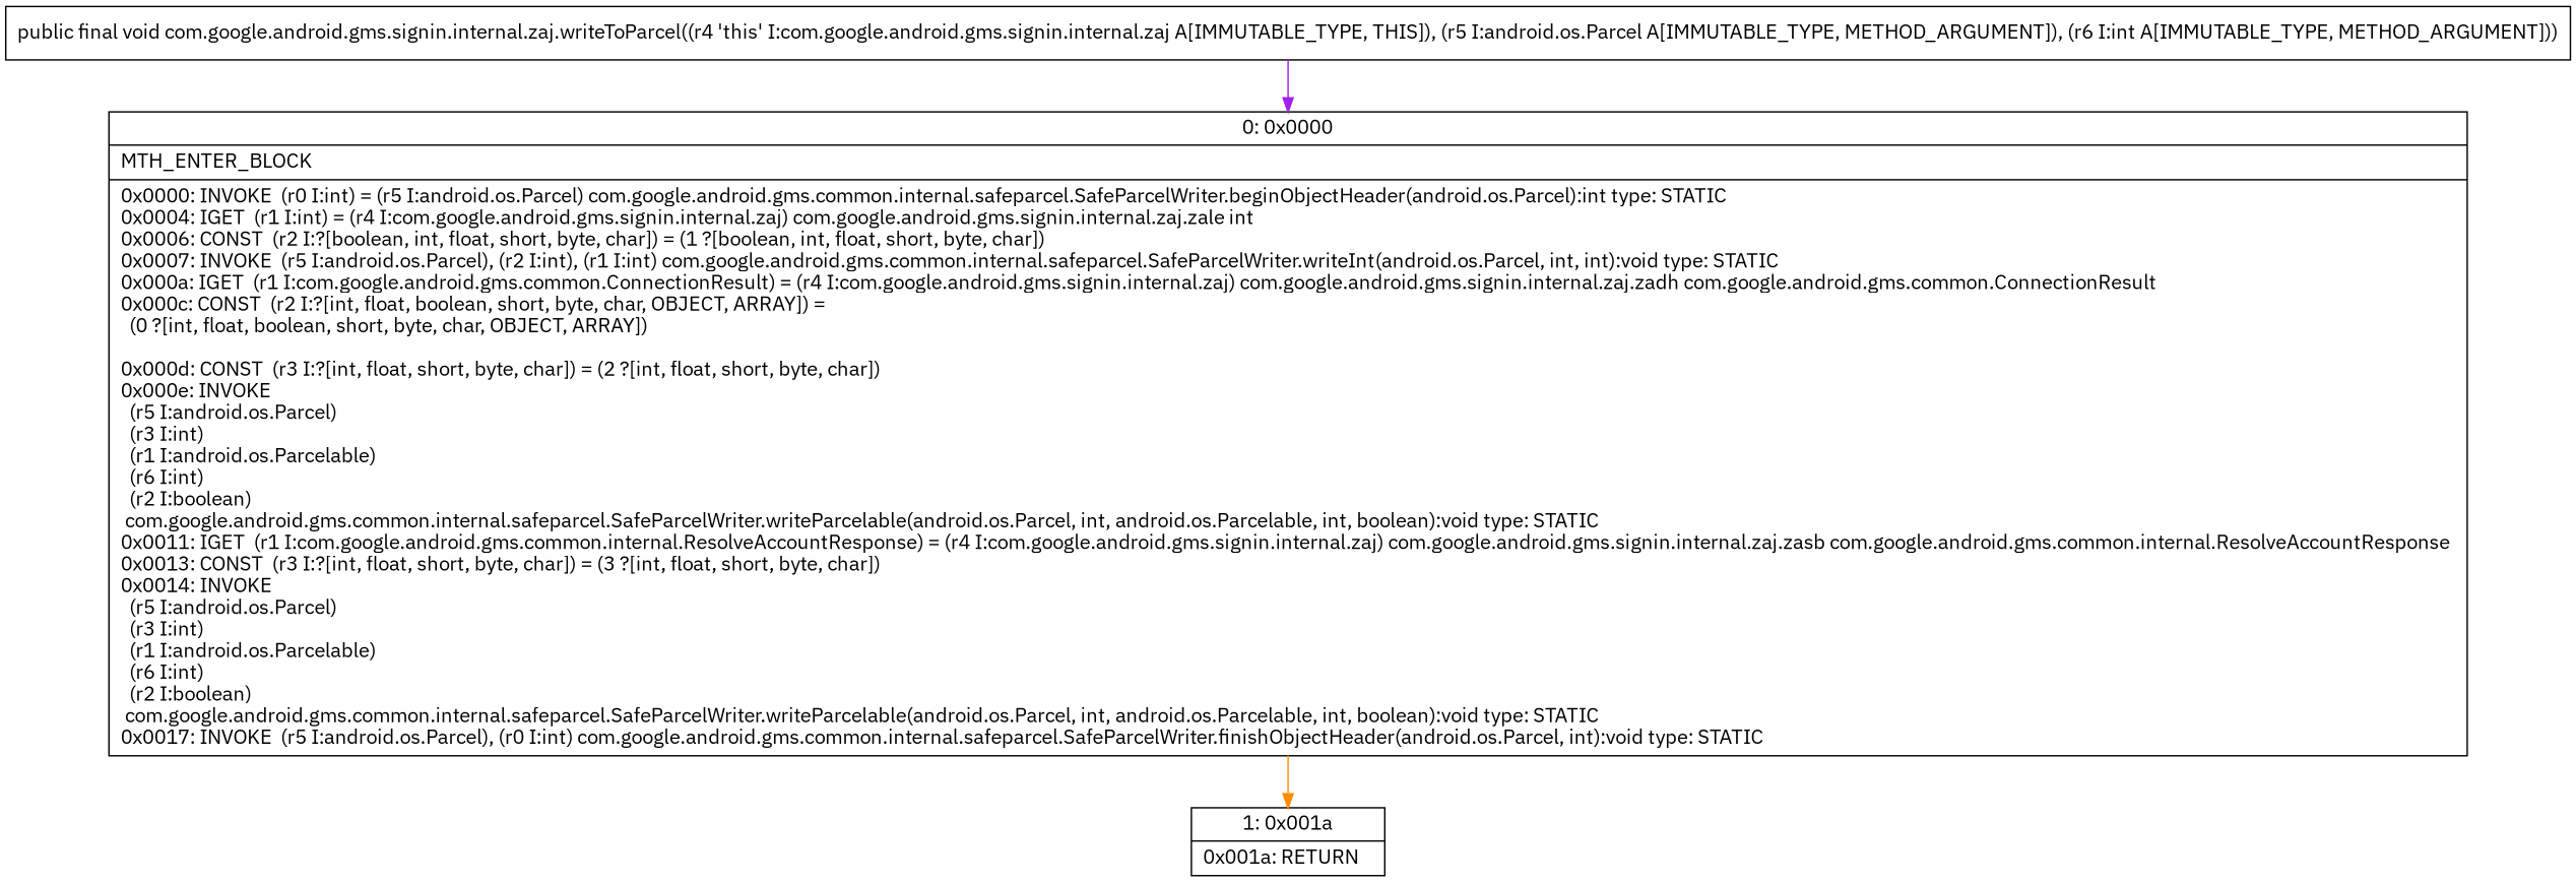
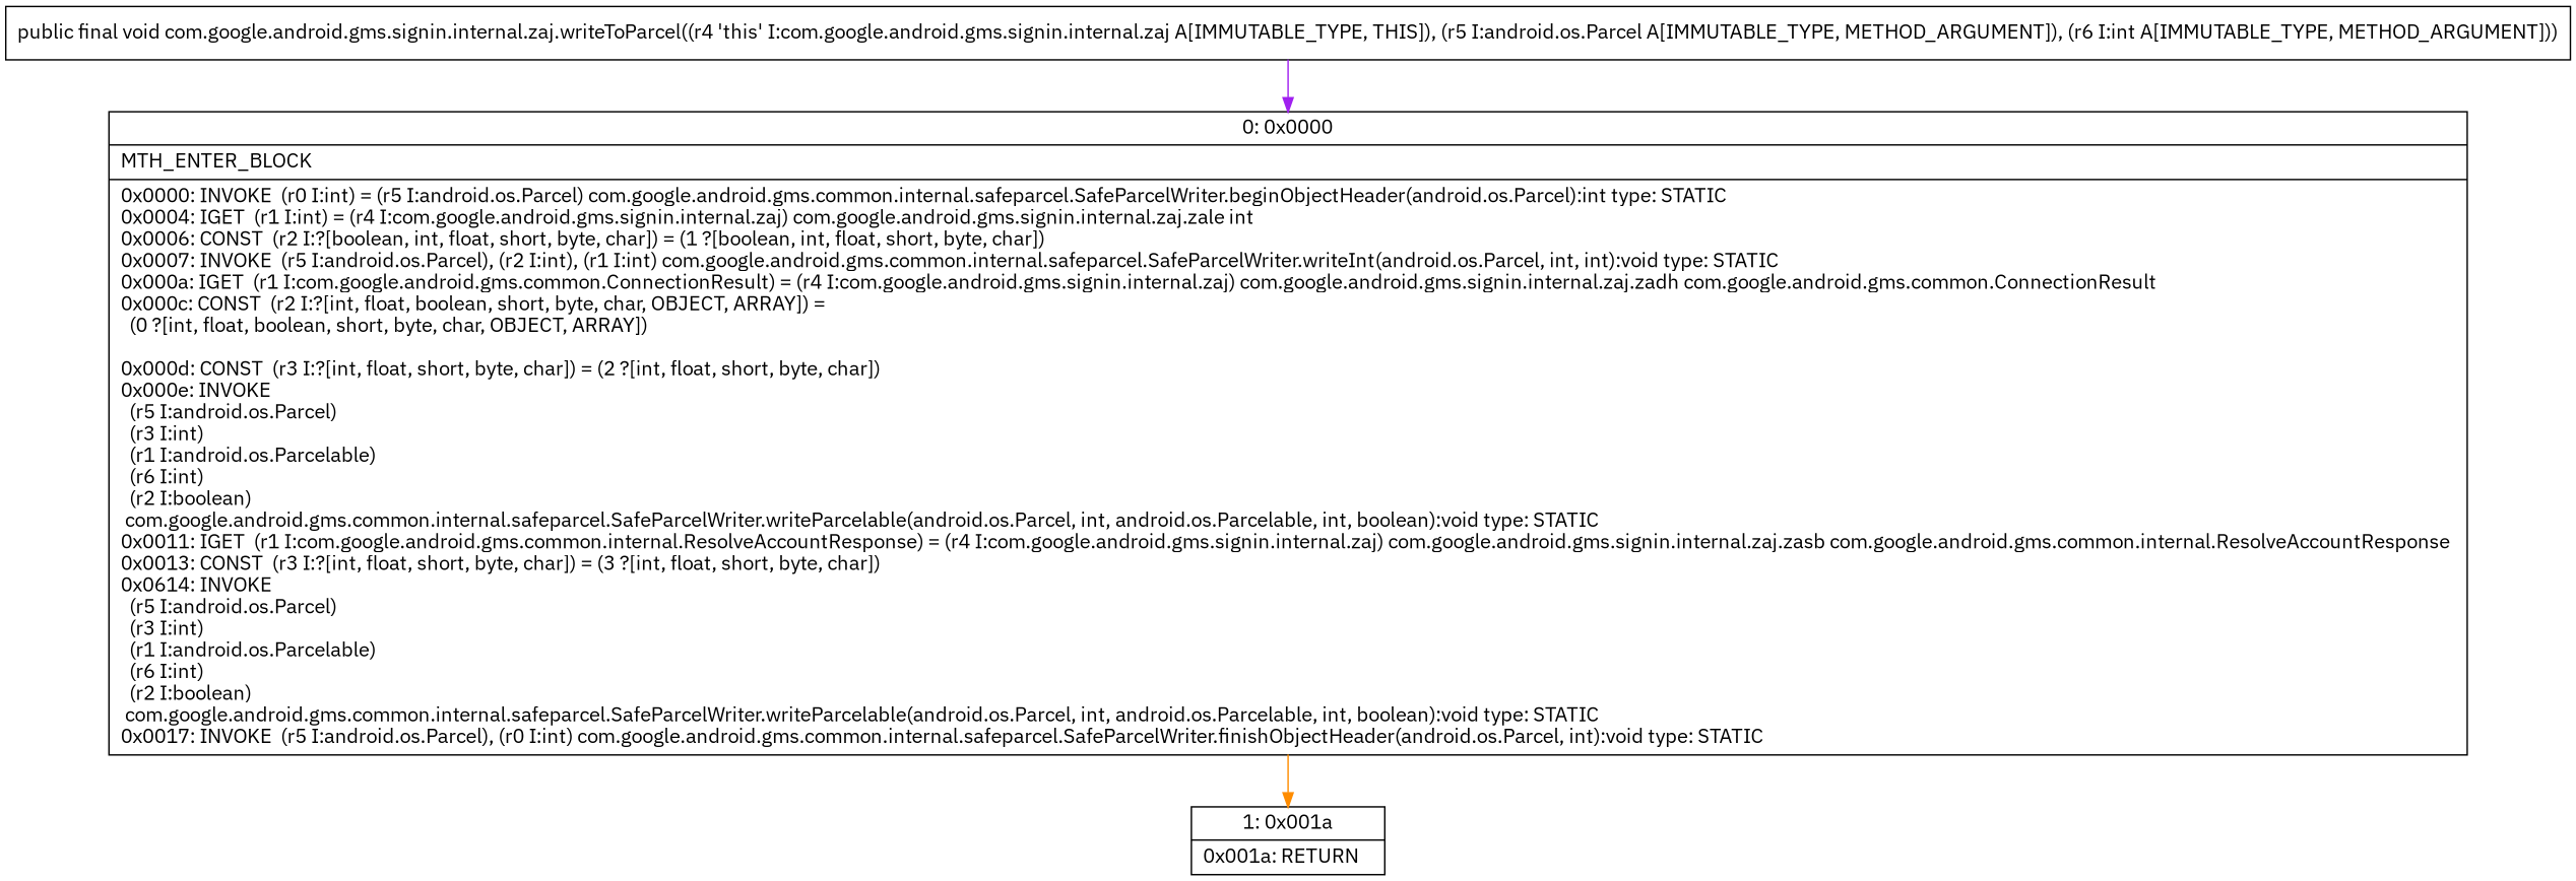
  digraph {
    fontname="IBM Plex Sans"
    node [shape=record fontname="IBM Plex Sans"]
    edge [fontname="IBM Plex Sans"]
-   n1 [label="{0\:\ 0x0000|MTH_ENTER_BLOCK\l|0x0000: INVOKE  (r0 I:int) = (r5 I:android.os.Parcel) com.google.android.gms.common.internal.safeparcel.SafeParcelWriter.beginObjectHeader(android.os.Parcel):int type: STATIC \l0x0004: IGET  (r1 I:int) = (r4 I:com.google.android.gms.signin.internal.zaj) com.google.android.gms.signin.internal.zaj.zale int \l0x0006: CONST  (r2 I:?[boolean, int, float, short, byte, char]) = (1 ?[boolean, int, float, short, byte, char]) \l0x0007: INVOKE  (r5 I:android.os.Parcel), (r2 I:int), (r1 I:int) com.google.android.gms.common.internal.safeparcel.SafeParcelWriter.writeInt(android.os.Parcel, int, int):void type: STATIC \l0x000a: IGET  (r1 I:com.google.android.gms.common.ConnectionResult) = (r4 I:com.google.android.gms.signin.internal.zaj) com.google.android.gms.signin.internal.zaj.zadh com.google.android.gms.common.ConnectionResult \l0x000c: CONST  (r2 I:?[int, float, boolean, short, byte, char, OBJECT, ARRAY]) = \l  (0 ?[int, float, boolean, short, byte, char, OBJECT, ARRAY])\l \l0x000d: CONST  (r3 I:?[int, float, short, byte, char]) = (2 ?[int, float, short, byte, char]) \l0x000e: INVOKE  \l  (r5 I:android.os.Parcel)\l  (r3 I:int)\l  (r1 I:android.os.Parcelable)\l  (r6 I:int)\l  (r2 I:boolean)\l com.google.android.gms.common.internal.safeparcel.SafeParcelWriter.writeParcelable(android.os.Parcel, int, android.os.Parcelable, int, boolean):void type: STATIC \l0x0011: IGET  (r1 I:com.google.android.gms.common.internal.ResolveAccountResponse) = (r4 I:com.google.android.gms.signin.internal.zaj) com.google.android.gms.signin.internal.zaj.zasb com.google.android.gms.common.internal.ResolveAccountResponse \l0x0013: CONST  (r3 I:?[int, float, short, byte, char]) = (3 ?[int, float, short, byte, char]) \l0x0014: INVOKE  \l  (r5 I:android.os.Parcel)\l  (r3 I:int)\l  (r1 I:android.os.Parcelable)\l  (r6 I:int)\l  (r2 I:boolean)\l com.google.android.gms.common.internal.safeparcel.SafeParcelWriter.writeParcelable(android.os.Parcel, int, android.os.Parcelable, int, boolean):void type: STATIC \l0x0017: INVOKE  (r5 I:android.os.Parcel), (r0 I:int) com.google.android.gms.common.internal.safeparcel.SafeParcelWriter.finishObjectHeader(android.os.Parcel, int):void type: STATIC \l}"]
+   n1 [label="{0\:\ 0x0000|MTH_ENTER_BLOCK\l|0x0000: INVOKE  (r0 I:int) = (r5 I:android.os.Parcel) com.google.android.gms.common.internal.safeparcel.SafeParcelWriter.beginObjectHeader(android.os.Parcel):int type: STATIC \l0x0004: IGET  (r1 I:int) = (r4 I:com.google.android.gms.signin.internal.zaj) com.google.android.gms.signin.internal.zaj.zale int \l0x0006: CONST  (r2 I:?[boolean, int, float, short, byte, char]) = (1 ?[boolean, int, float, short, byte, char]) \l0x0007: INVOKE  (r5 I:android.os.Parcel), (r2 I:int), (r1 I:int) com.google.android.gms.common.internal.safeparcel.SafeParcelWriter.writeInt(android.os.Parcel, int, int):void type: STATIC \l0x000a: IGET  (r1 I:com.google.android.gms.common.ConnectionResult) = (r4 I:com.google.android.gms.signin.internal.zaj) com.google.android.gms.signin.internal.zaj.zadh com.google.android.gms.common.ConnectionResult \l0x000c: CONST  (r2 I:?[int, float, boolean, short, byte, char, OBJECT, ARRAY]) = \l  (0 ?[int, float, boolean, short, byte, char, OBJECT, ARRAY])\l \l0x000d: CONST  (r3 I:?[int, float, short, byte, char]) = (2 ?[int, float, short, byte, char]) \l0x000e: INVOKE  \l  (r5 I:android.os.Parcel)\l  (r3 I:int)\l  (r1 I:android.os.Parcelable)\l  (r6 I:int)\l  (r2 I:boolean)\l com.google.android.gms.common.internal.safeparcel.SafeParcelWriter.writeParcelable(android.os.Parcel, int, android.os.Parcelable, int, boolean):void type: STATIC \l0x0011: IGET  (r1 I:com.google.android.gms.common.internal.ResolveAccountResponse) = (r4 I:com.google.android.gms.signin.internal.zaj) com.google.android.gms.signin.internal.zaj.zasb com.google.android.gms.common.internal.ResolveAccountResponse \l0x0013: CONST  (r3 I:?[int, float, short, byte, char]) = (3 ?[int, float, short, byte, char]) \l0x0614: INVOKE  \l  (r5 I:android.os.Parcel)\l  (r3 I:int)\l  (r1 I:android.os.Parcelable)\l  (r6 I:int)\l  (r2 I:boolean)\l com.google.android.gms.common.internal.safeparcel.SafeParcelWriter.writeParcelable(android.os.Parcel, int, android.os.Parcelable, int, boolean):void type: STATIC \l0x0017: INVOKE  (r5 I:android.os.Parcel), (r0 I:int) com.google.android.gms.common.internal.safeparcel.SafeParcelWriter.finishObjectHeader(android.os.Parcel, int):void type: STATIC \l}"]
    n2 [label="{1\:\ 0x001a|0x001a: RETURN   \l}"]
    n3 [label="{public final void com.google.android.gms.signin.internal.zaj.writeToParcel((r4 'this' I:com.google.android.gms.signin.internal.zaj A[IMMUTABLE_TYPE, THIS]), (r5 I:android.os.Parcel A[IMMUTABLE_TYPE, METHOD_ARGUMENT]), (r6 I:int A[IMMUTABLE_TYPE, METHOD_ARGUMENT])) }"]
    n1 -> n2 [color=darkorange]
    n3 -> n1 [color=purple]
  }
